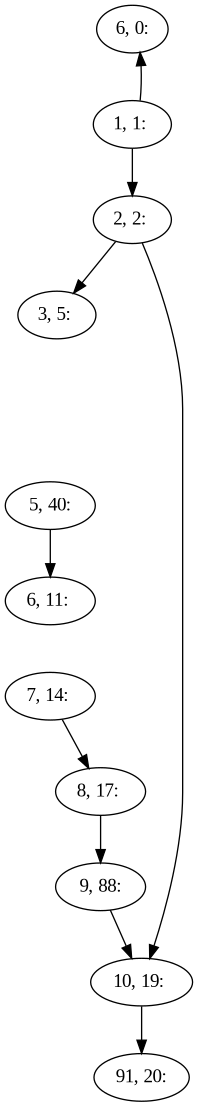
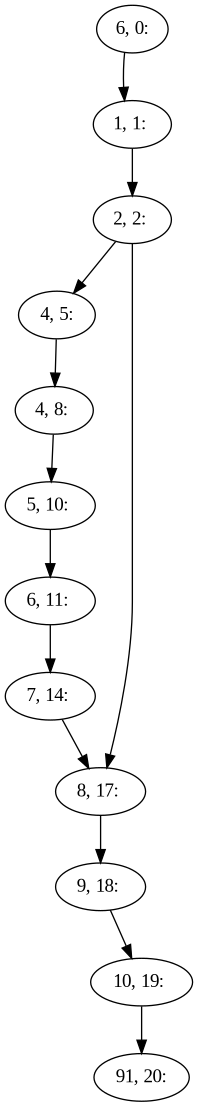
  digraph {
    fontname="Liberation Serif"
    node [fontname="Liberation Serif"]
    edge [fontname="Liberation Serif"]
    n1 [label="6, 0:"]
    n2 [label="1, 1: "]
    n3 [label="2, 2: "]
-   n4 [label="3, 5: "]
+   n4 [label="4, 5:"]
    n5 [label="8, 17: "]
-   n7 [label="9, 88:"]
-   n8 [label="5, 40:"]
+   n6 [label="4, 8: "]
+   n7 [label="9, 18: "]
+   n8 [label="5, 10: "]
    n9 [label="6, 11: "]
    n10 [label="7, 14: "]
    n11 [label="10, 19: "]
    n12 [label="91, 20:"]
-   n2 -> n1
+   n1 -> n2
    n2 -> n3
    n3 -> n4
-   n3 -> n11
+   n3 -> n5
+   n4 -> n6
    n5 -> n7
+   n6 -> n8
    n7 -> n11
    n8 -> n9
+   n9 -> n10
    n10 -> n5
    n11 -> n12
  }
